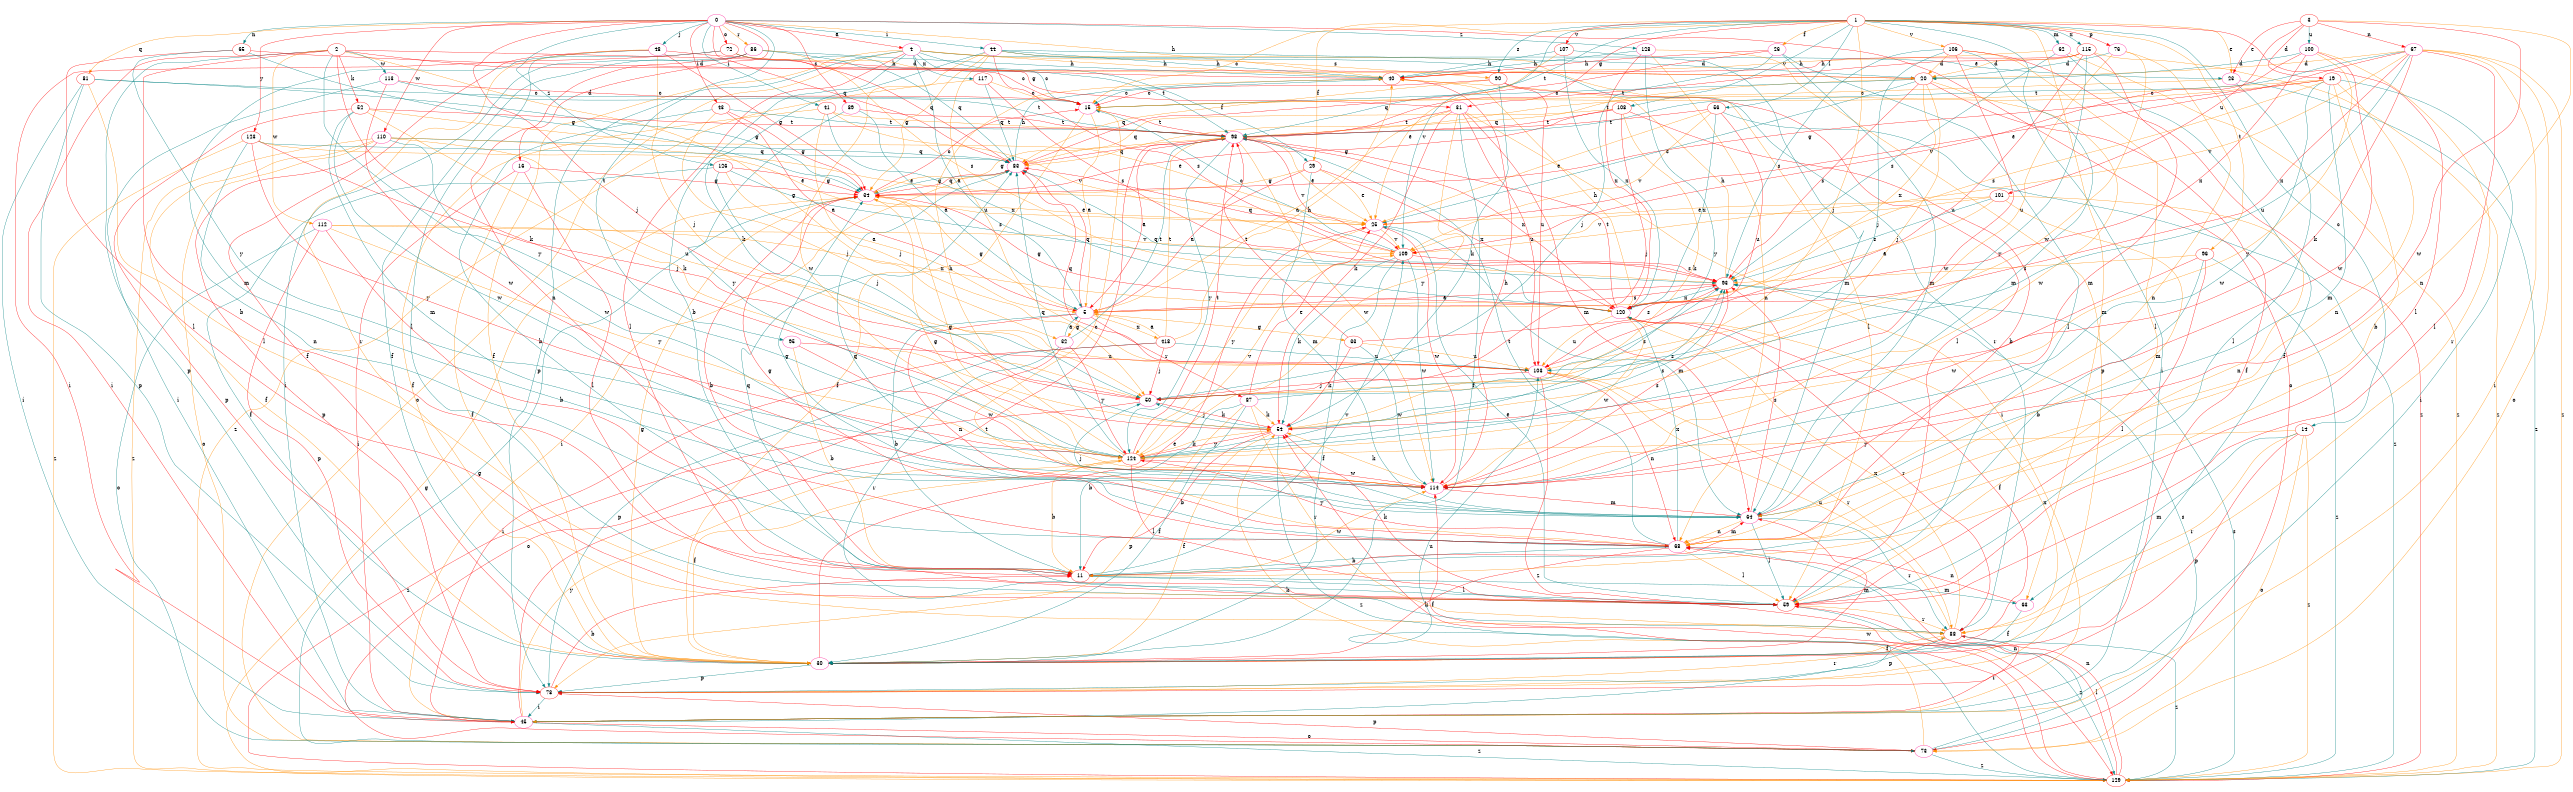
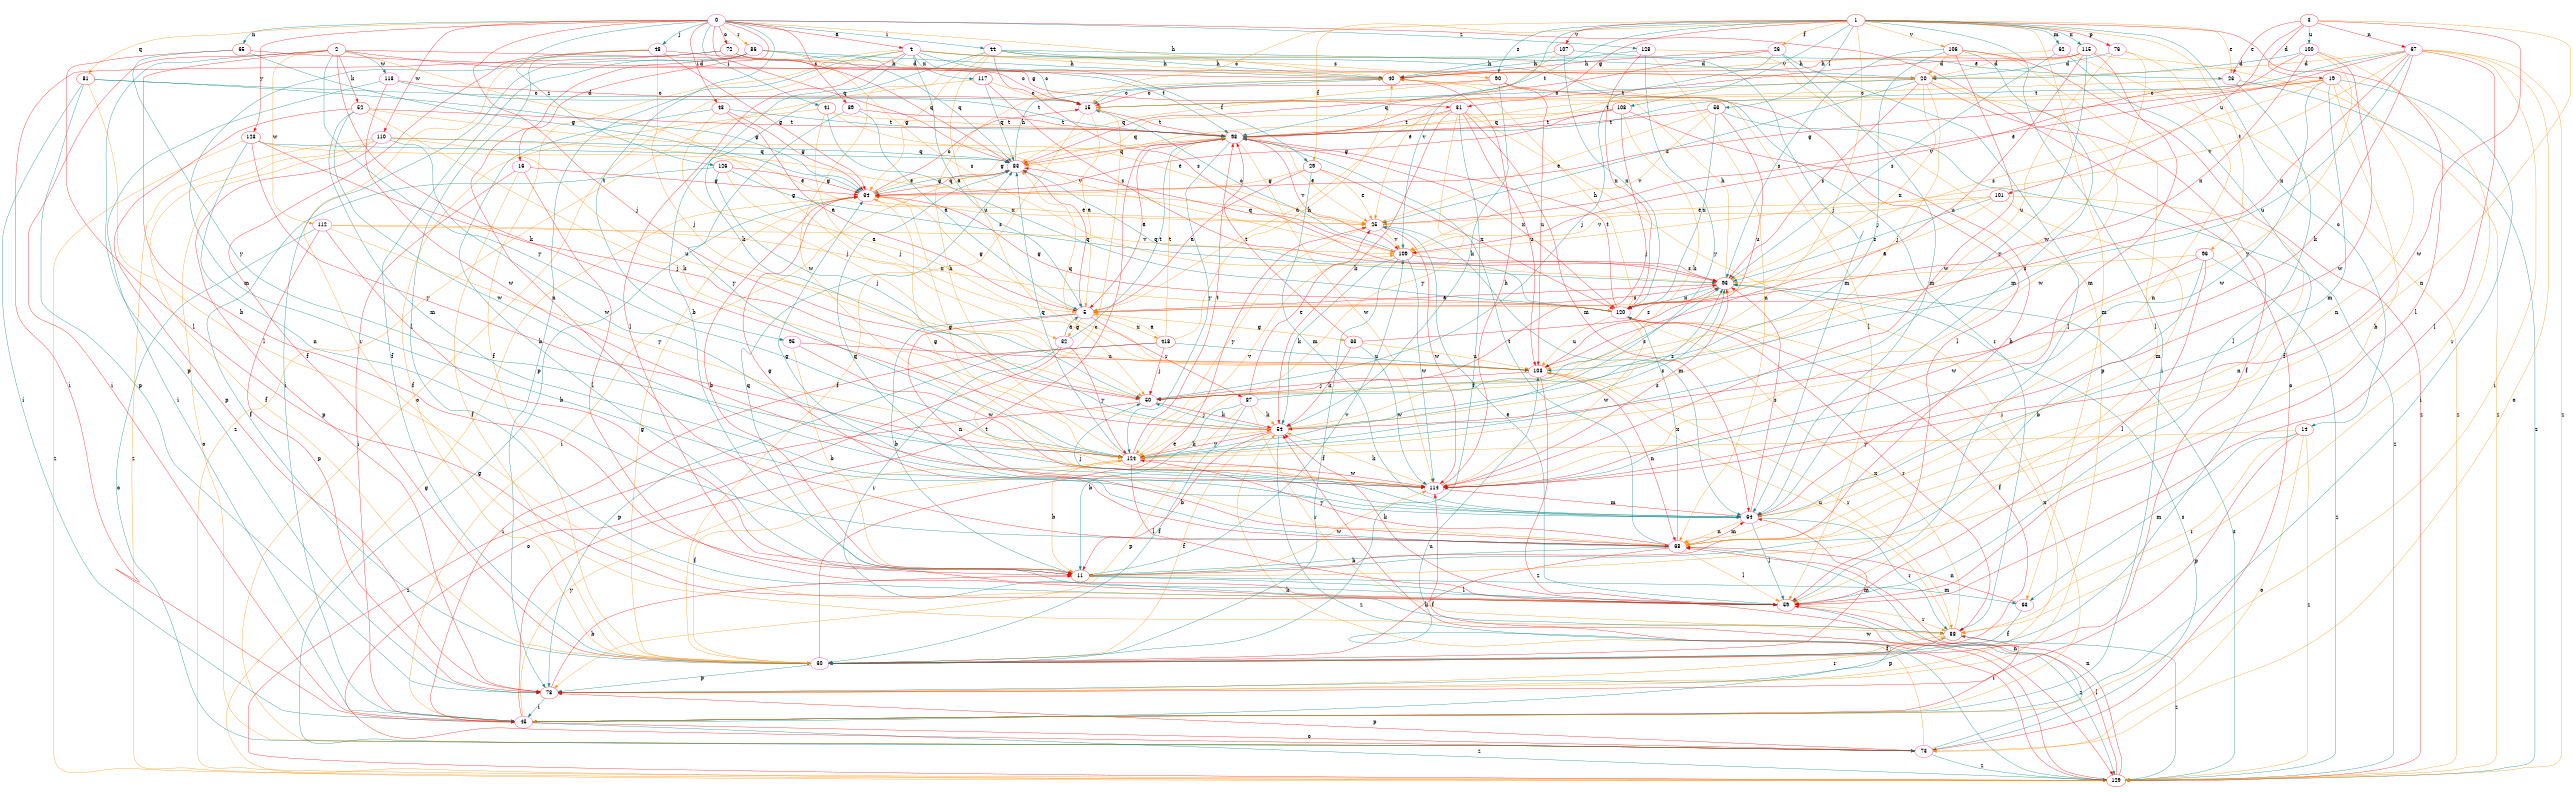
  strict digraph {
    node [color=deeppink]
    edge [color=red]
    0
    4
    16
    40 [color=red]
    41 [color=red]
    43 [color=red]
    44
    48
    50
    65 [color=red]
    72 [color=red]
    73
    81 [color=red]
    83
    86
    89
    95
    110
    123 [color=red]
    126 [color=red]
    128
    23
    29 [color=red]
    59 [color=red]
    90 [color=red]
    98
    54
    78 [color=red]
    5
    30
    117 [color=red]
    45
    34
    15
    109 [color=red]
    120
    11 [color=red]
    114
    93 [color=red]
    88 [color=red]
    20 [color=red]
    103
    129 [color=red]
    124 [color=red]
    64
    68
    25
    1 [color=red]
    14 [color=red]
    26
    31
    56 [color=red]
    62
    63
    76
    96 [color=red]
    106 [color=red]
    107 [color=red]
    108 [color=red]
    115 [color=red]
    2 [color=red]
    32
    52 [color=red]
    112
    113
    3 [color=red]
    19 [color=red]
    67
    100
    101 [color=red]
    33 [color=red]
    87
    n73 [color=red label=418]
    0 -> 4 [label=a]
    0 -> 16 [label=d]
    0 -> 40 [color=darkorange label=h]
    0 -> 41 [color=teal label=i]
    0 -> 43 [label=i]
    0 -> 44 [color=teal label=i]
    0 -> 48 [color=teal label=j]
    0 -> 50 [label=j]
    0 -> 65 [color=teal label=n]
    0 -> 72 [label=o]
    0 -> 73 [label=o]
    0 -> 81 [color=darkorange label=q]
    0 -> 83 [label=q]
    0 -> 86 [color=darkorange label=r]
    0 -> 89 [label=s]
    0 -> 95 [color=teal label=t]
    0 -> 110 [label=w]
    0 -> 123 [label=y]
    0 -> 126 [color=teal label=z]
    0 -> 128 [color=teal label=z]
    4 -> 40 [color=darkorange label=h]
    4 -> 73 [color=darkorange label=o]
    4 -> 23 [color=teal label=e]
    4 -> 29 [color=teal label=f]
    4 -> 59 [label=l]
    4 -> 90 [color=darkorange label=s]
    4 -> 98 [color=teal label=t]
    4 -> 54 [color=teal label=k]
    4 -> 78 [color=teal label=p]
    4 -> 5 [color=teal label=a]
    4 -> 30 [color=darkorange label=f]
    4 -> 117 [color=teal label=x]
    16 -> 59 [label=l]
    16 -> 30 [color=darkorange label=f]
    16 -> 45 [label=i]
    16 -> 34 [label=g]
    40 -> 15 [color=teal label=c]
    41 -> 50 [color=darkorange label=j]
    41 -> 98 [color=darkorange label=t]
    41 -> 30 [color=darkorange label=f]
    41 -> 109 [color=darkorange label=v]
    41 -> 120 [color=teal label=x]
    43 -> 50 [color=darkorange label=j]
    43 -> 98 [color=teal label=t]
    43 -> 5 [label=a]
    43 -> 34 [label=g]
    43 -> 11 [color=teal label=b]
    44 -> 40 [color=teal label=h]
    44 -> 59 [color=darkorange label=l]
    44 -> 34 [color=darkorange label=g]
    44 -> 11 [color=teal label=b]
    44 -> 114 [color=darkorange label=w]
    44 -> 93 [label=s]
    44 -> 88 [color=teal label=r]
    44 -> 20 [color=teal label=d]
    44 -> 103 [color=darkorange label=u]
    48 -> 40 [label=h]
    48 -> 50 [color=darkorange label=j]
    48 -> 59 [color=teal label=l]
    48 -> 30 [label=f]
    48 -> 34 [label=g]
    48 -> 88 [color=darkorange label=r]
    50 -> 54 [label=k]
    50 -> 129 [label=z]
    65 -> 59 [label=l]
    65 -> 34 [color=teal label=g]
    65 -> 20 [label=d]
    65 -> 124 [color=teal label=y]
    72 -> 83 [label=q]
    72 -> 45 [label=i]
    72 -> 15 [color=teal label=c]
    72 -> 20 [color=darkorange label=d]
    72 -> 64 [color=teal label=m]
    73 -> 54 [color=darkorange label=k]
    73 -> 78 [label=p]
    73 -> 34 [color=teal label=g]
    73 -> 93 [color=teal label=s]
    73 -> 129 [color=teal label=z]
    73 -> 68 [color=teal label=n]
    81 -> 59 [color=darkorange label=l]
    81 -> 78 [color=teal label=p]
    81 -> 45 [color=teal label=i]
    81 -> 34 [color=teal label=g]
    81 -> 15 [color=teal label=c]
    83 -> 40 [color=teal label=h]
    83 -> 45 [color=darkorange label=i]
    83 -> 34 [color=teal label=g]
    86 -> 40 [color=teal label=h]
    86 -> 83 [color=teal label=q]
    86 -> 30 [color=teal label=f]
    86 -> 45 [color=teal label=i]
    86 -> 93 [color=darkorange label=s]
    86 -> 68 [label=n]
    89 -> 98 [label=t]
    89 -> 5 [color=teal label=a]
    89 -> 124 [color=teal label=y]
    95 -> 11 [color=darkorange label=b]
    95 -> 114 [label=w]
    95 -> 103 [label=u]
    110 -> 73 [color=darkorange label=o]
    110 -> 83 [color=teal label=q]
    110 -> 78 [label=p]
    110 -> 30 [color=darkorange label=f]
    110 -> 114 [color=teal label=w]
    110 -> 103 [color=darkorange label=u]
    110 -> 129 [color=darkorange label=z]
    110 -> 25 [color=darkorange label=e]
    123 -> 50 [label=j]
    123 -> 83 [color=teal label=q]
    123 -> 129 [color=darkorange label=z]
    123 -> 124 [label=y]
    123 -> 68 [color=teal label=n]
    123 -> 25 [color=darkorange label=e]
    126 -> 50 [color=teal label=j]
    126 -> 5 [color=darkorange label=a]
    126 -> 30 [color=teal label=f]
    126 -> 34 [label=g]
    126 -> 93 [color=teal label=s]
    128 -> 40 [color=teal label=h]
    128 -> 78 [color=darkorange label=p]
    128 -> 120 [label=x]
    128 -> 124 [color=teal label=y]
    128 -> 68 [color=darkorange label=n]
    23 -> 59 [color=teal label=l]
    23 -> 15 [color=darkorange label=c]
    23 -> 129 [color=teal label=z]
    29 -> 5 [label=a]
    29 -> 34 [color=darkorange label=g]
    29 -> 120 [label=x]
    29 -> 64 [color=teal label=m]
    29 -> 25 [color=darkorange label=e]
    59 -> 83 [color=teal label=q]
    59 -> 54 [label=k]
    59 -> 88 [color=darkorange label=r]
    59 -> 129 [color=teal label=z]
    59 -> 25 [color=teal label=e]
    90 -> 83 [color=darkorange label=q]
    90 -> 59 [label=l]
    90 -> 54 [color=teal label=k]
    90 -> 15 [label=c]
    90 -> 103 [label=u]
    98 -> 83 [label=q]
    98 -> 5 [label=a]
    98 -> 34 [color=darkorange label=g]
    98 -> 109 [label=v]
    98 -> 120 [label=x]
    98 -> 114 [color=darkorange label=w]
    98 -> 124 [color=teal label=y]
    98 -> 25 [color=darkorange label=e]
    54 -> 50 [color=teal label=j]
    54 -> 30 [color=darkorange label=f]
    54 -> 11 [label=b]
    54 -> 93 [color=teal label=s]
    54 -> 129 [color=teal label=z]
    54 -> 124 [label=y]
    78 -> 45 [color=teal label=i]
    78 -> 120 [color=darkorange label=x]
    78 -> 11 [label=b]
    78 -> 88 [color=darkorange label=r]
    5 -> 83 [label=q]
    5 -> 34 [color=darkorange label=g]
    5 -> 11 [color=teal label=b]
    5 -> 93 [label=s]
    5 -> 68 [label=n]
    5 -> 32 [color=darkorange label=g]
    5 -> 33 [color=darkorange label=g]
    5 -> 87 [label=r]
    5 -> n73 [color=darkorange label=x]
    30 -> 78 [color=teal label=p]
    30 -> 34 [color=darkorange label=g]
    30 -> 64 [label=m]
    30 -> 25 [label=e]
    117 -> 83 [color=teal label=q]
    117 -> 15 [color=darkorange label=c]
    117 -> 93 [label=s]
    117 -> 129 [color=darkorange label=z]
    45 -> 73 [label=o]
    45 -> 98 [label=t]
    45 -> 88 [label=r]
    45 -> 103 [color=teal label=u]
    45 -> 129 [color=teal label=z]
    45 -> 124 [color=darkorange label=y]
    34 -> 83 [label=q]
    34 -> 15 [label=c]
    34 -> 11 [label=b]
    34 -> 25 [color=darkorange label=e]
    15 -> 98 [label=t]
    15 -> 5 [color=darkorange label=a]
    15 -> 30 [color=darkorange label=f]
    109 -> 83 [label=q]
    109 -> 54 [color=teal label=k]
    109 -> 30 [color=teal label=f]
    109 -> 15 [color=teal label=c]
    109 -> 114 [color=teal label=w]
    109 -> 93 [label=s]
    120 -> 40 [color=darkorange label=h]
    120 -> 83 [color=teal label=q]
    120 -> 98 [label=t]
    120 -> 30 [label=f]
    120 -> 34 [label=g]
    120 -> 114 [color=darkorange label=w]
    120 -> 88 [label=r]
    120 -> 103 [color=darkorange label=u]
    11 -> 59 [color=teal label=l]
    11 -> 109 [color=teal label=v]
    11 -> 114 [color=darkorange label=w]
    11 -> 63 [color=teal label=m]
    114 -> 40 [label=h]
    114 -> 54 [color=darkorange label=k]
    114 -> 34 [color=darkorange label=g]
    114 -> 93 [label=s]
    114 -> 64 [label=m]
    93 -> 40 [color=darkorange label=h]
    93 -> 5 [label=a]
    93 -> 120 [color=teal label=x]
    88 -> 78 [color=teal label=p]
    88 -> 30 [color=darkorange label=f]
    88 -> 120 [color=darkorange label=x]
    88 -> 103 [color=darkorange label=u]
    88 -> 129 [color=teal label=z]
    20 -> 50 [color=darkorange label=j]
    20 -> 83 [color=darkorange label=q]
    20 -> 30 [label=f]
    20 -> 15 [color=teal label=c]
    20 -> 120 [color=darkorange label=x]
    20 -> 114 [color=darkorange label=w]
    20 -> 93 [label=s]
    20 -> 25 [color=teal label=e]
    103 -> 50 [label=j]
-   103 -> 83 [label=q]
+   103 -> 83 [color=darkorange label=q]
    103 -> 88 [color=darkorange label=r]
    103 -> 129 [label=z]
    103 -> 68 [label=n]
    129 -> 59 [label=l]
    129 -> 54 [label=k]
    129 -> 34 [color=darkorange label=g]
    129 -> 114 [label=w]
    129 -> 93 [color=teal label=s]
    129 -> 68 [label=n]
    124 -> 40 [color=darkorange label=h]
    124 -> 83 [color=teal label=q]
    124 -> 59 [label=l]
    124 -> 98 [label=t]
    124 -> 54 [color=darkorange label=k]
    124 -> 30 [color=darkorange label=f]
    124 -> 34 [color=darkorange label=g]
    124 -> 109 [color=darkorange label=v]
    124 -> 11 [color=darkorange label=b]
    124 -> 114 [label=w]
    124 -> 93 [color=teal label=s]
    64 -> 50 [color=teal label=j]
    64 -> 59 [color=teal label=l]
    64 -> 34 [color=teal label=g]
    64 -> 93 [label=s]
    64 -> 88 [color=teal label=r]
    64 -> 68 [color=darkorange label=n]
    68 -> 83 [color=teal label=q]
    68 -> 59 [color=darkorange label=l]
    68 -> 98 [color=teal label=t]
    68 -> 30 [label=f]
    68 -> 34 [label=g]
    68 -> 15 [color=darkorange label=c]
    68 -> 120 [color=teal label=x]
    68 -> 11 [color=teal label=b]
    68 -> 124 [label=y]
    68 -> 64 [label=m]
    25 -> 109 [color=darkorange label=v]
    25 -> 114 [label=w]
    25 -> 124 [color=darkorange label=y]
    25 -> 64 [color=teal label=m]
    1 -> 50 [color=darkorange label=j]
    1 -> 23 [color=darkorange label=e]
    1 -> 29 [color=darkorange label=f]
    1 -> 59 [label=l]
    1 -> 90 [color=teal label=s]
    1 -> 98 [color=teal label=t]
    1 -> 45 [color=teal label=i]
    1 -> 15 [color=darkorange label=c]
    1 -> 109 [color=teal label=v]
    1 -> 14 [color=teal label=c]
    1 -> 26 [color=darkorange label=f]
    1 -> 31 [label=g]
    1 -> 56 [color=teal label=l]
    1 -> 62 [color=teal label=m]
    1 -> 63 [color=darkorange label=m]
    1 -> 76 [label=p]
    1 -> 96 [color=darkorange label=t]
    1 -> 106 [color=darkorange label=v]
    1 -> 107 [label=v]
    1 -> 108 [color=teal label=v]
    1 -> 115 [color=teal label=x]
    14 -> 73 [color=darkorange label=o]
    14 -> 78 [label=p]
    14 -> 88 [color=darkorange label=r]
    14 -> 129 [color=darkorange label=z]
    14 -> 124 [color=darkorange label=y]
    14 -> 63 [color=teal label=m]
    26 -> 40 [label=h]
    26 -> 50 [color=teal label=j]
    26 -> 83 [label=q]
    26 -> 59 [color=teal label=l]
    26 -> 64 [color=teal label=m]
    31 -> 98 [label=t]
    31 -> 54 [label=k]
    31 -> 5 [color=darkorange label=a]
    31 -> 30 [color=teal label=f]
    31 -> 45 [color=darkorange label=i]
    31 -> 103 [label=u]
    31 -> 124 [color=darkorange label=y]
    31 -> 64 [label=m]
    56 -> 98 [label=t]
    56 -> 109 [color=darkorange label=v]
    56 -> 120 [color=teal label=x]
    56 -> 103 [label=u]
    56 -> 129 [color=teal label=z]
    56 -> 25 [color=darkorange label=e]
    62 -> 40 [color=darkorange label=h]
    62 -> 30 [color=teal label=f]
    62 -> 93 [color=teal label=s]
    62 -> 129 [color=darkorange label=z]
    63 -> 30 [color=teal label=f]
    63 -> 68 [label=n]
    76 -> 54 [color=darkorange label=w]
    76 -> 20 [color=teal label=d]
    76 -> 103 [color=darkorange label=u]
    76 -> 68 [color=darkorange label=n]
    96 -> 59 [label=l]
    96 -> 11 [color=teal label=b]
    96 -> 114 [label=w]
    96 -> 93 [color=darkorange label=s]
    96 -> 129 [color=teal label=z]
    106 -> 50 [color=teal label=j]
    106 -> 59 [color=darkorange label=l]
    106 -> 114 [label=w]
    106 -> 93 [color=teal label=s]
    106 -> 20 [color=darkorange label=d]
    106 -> 129 [label=z]
    106 -> 64 [color=teal label=m]
    107 -> 40 [color=teal label=h]
    107 -> 120 [color=teal label=x]
    107 -> 64 [color=teal label=m]
    107 -> 25 [color=darkorange label=e]
    108 -> 50 [label=j]
    108 -> 83 [color=darkorange label=q]
    108 -> 98 [label=t]
    108 -> 54 [color=darkorange label=k]
    108 -> 34 [label=g]
    108 -> 11 [label=b]
    115 -> 40 [label=h]
    115 -> 98 [label=t]
    115 -> 20 [color=darkorange label=d]
    115 -> 103 [label=u]
    115 -> 129 [color=darkorange label=z]
    115 -> 124 [color=teal label=y]
    115 -> 64 [label=m]
    2 -> 54 [label=k]
    2 -> 78 [color=teal label=p]
    2 -> 45 [label=i]
    2 -> 15 [label=c]
    2 -> 11 [label=b]
    2 -> 124 [color=teal label=y]
    2 -> 31 [label=g]
    2 -> 32 [color=darkorange label=g]
    2 -> 52 [label=k]
    2 -> 112 [color=darkorange label=w]
    2 -> 113 [color=teal label=w]
    32 -> 73 [label=o]
    32 -> 98 [color=teal label=t]
    32 -> 5 [color=teal label=a]
    32 -> 88 [color=teal label=r]
    32 -> 124 [label=y]
    52 -> 98 [label=t]
    52 -> 54 [color=darkorange label=k]
    52 -> 78 [label=p]
    52 -> 114 [color=teal label=w]
    52 -> 64 [color=teal label=m]
    52 -> 25 [color=darkorange label=e]
    112 -> 73 [color=teal label=o]
    112 -> 78 [label=p]
    112 -> 109 [color=darkorange label=v]
    112 -> 120 [color=darkorange label=x]
    112 -> 11 [label=b]
    112 -> 124 [color=darkorange label=y]
    113 -> 98 [color=teal label=t]
    113 -> 45 [color=teal label=i]
    113 -> 15 [label=c]
    113 -> 114 [label=w]
    3 -> 23 [label=e]
    3 -> 114 [label=w]
    3 -> 68 [color=darkorange label=n]
    3 -> 19 [label=d]
    3 -> 67 [label=n]
    3 -> 100 [color=teal label=u]
    3 -> 101 [label=u]
    19 -> 98 [color=darkorange label=t]
    19 -> 45 [color=teal label=i]
    19 -> 34 [label=g]
    19 -> 15 [color=darkorange label=c]
    19 -> 11 [color=darkorange label=b]
    19 -> 114 [color=teal label=w]
    19 -> 93 [color=darkorange label=s]
    19 -> 64 [color=teal label=m]
    19 -> 68 [color=darkorange label=n]
    67 -> 73 [color=darkorange label=o]
    67 -> 59 [label=l]
    67 -> 98 [color=teal label=t]
    67 -> 54 [label=k]
    67 -> 45 [color=darkorange label=i]
    67 -> 109 [color=darkorange label=v]
    67 -> 120 [label=x]
    67 -> 20 [color=darkorange label=d]
    67 -> 103 [color=teal label=u]
    67 -> 129 [color=darkorange label=z]
    67 -> 25 [label=e]
    100 -> 109 [label=v]
    100 -> 120 [label=x]
    100 -> 114 [label=w]
    100 -> 88 [color=darkorange label=r]
    100 -> 20 [color=teal label=d]
    100 -> 124 [color=darkorange label=y]
    101 -> 5 [color=darkorange label=a]
    101 -> 109 [color=darkorange label=v]
    101 -> 93 [color=teal label=s]
    101 -> 64 [color=darkorange label=m]
    101 -> 68 [color=darkorange label=n]
    101 -> 25 [color=darkorange label=e]
    33 -> 98 [label=t]
    33 -> 54 [label=k]
    33 -> 114 [color=teal label=w]
    33 -> 93 [label=s]
    33 -> 103 [color=darkorange label=u]
    87 -> 54 [color=darkorange label=k]
    87 -> 78 [color=darkorange label=p]
    87 -> 30 [color=teal label=f]
    87 -> 11 [color=teal label=b]
    87 -> 93 [color=teal label=s]
    87 -> 88 [color=darkorange label=r]
    87 -> 25 [label=e]
    n73 -> 40 [color=darkorange label=h]
    n73 -> 50 [label=j]
    n73 -> 98 [color=darkorange label=t]
    n73 -> 78 [color=teal label=p]
    n73 -> 5 [color=darkorange label=a]
    n73 -> 45 [label=i]
    n73 -> 103 [color=teal label=u]
  }
